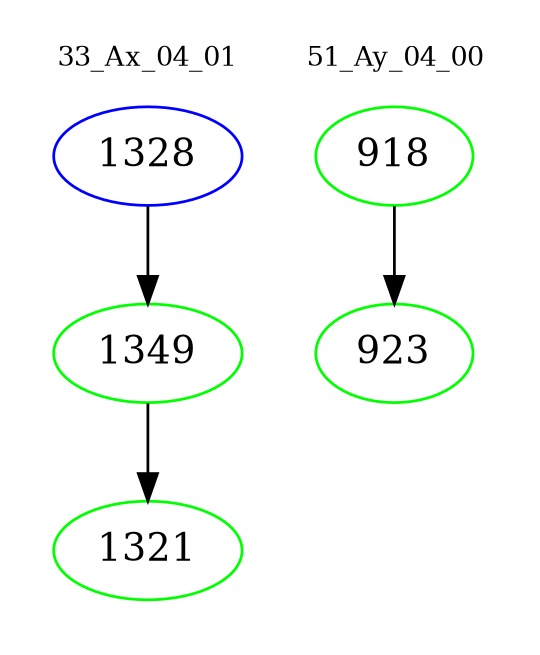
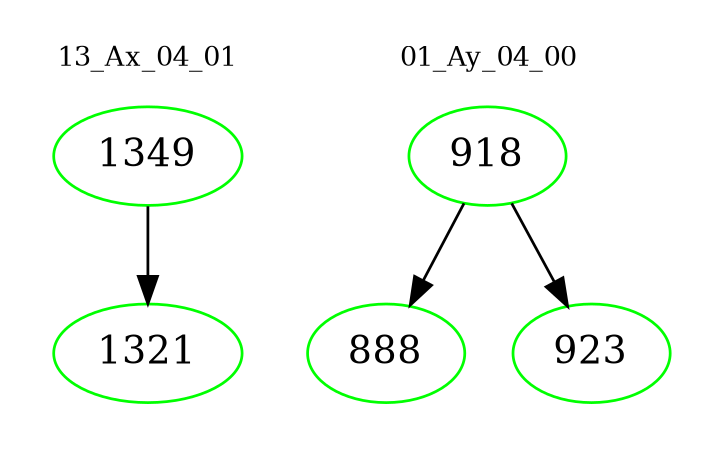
  digraph {
    node [color=green]
    edge [color=black]
-   n1 [color=blue label=1328]
    n2 [label=1321]
    n3 [label=1349]
    n4 [label=918]
+   n5 [label=888]
    n6 [label=923]
    subgraph cluster_1 {
      color=white
      fontsize=10
-     label="33_Ax_04_01"
-     n1
+     label="13_Ax_04_01"
      n2
      n3
    }
    subgraph cluster_2 {
      color=white
      fontsize=10
-     label="51_Ay_04_00"
+     label="01_Ay_04_00"
      n4
+     n5
      n6
    }
-   n1 -> n3
    n3 -> n2
+   n4 -> n5
    n4 -> n6
  }
